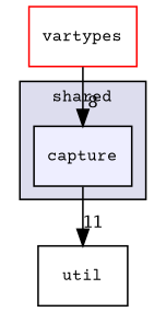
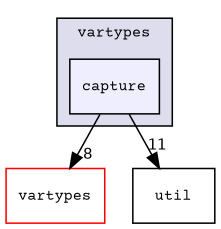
  digraph {
    compound=true
    fontname="Courier Prime"
    node [fontname="Courier Prime" fontsize=10 shape=box style=filled]
    edge [fontname="Courier Prime" labeldistance=1.5 labelfontname=Helvetica labelfontsize=10]
    n1 [fillcolor="#eeeeff" label=capture pencolor=black]
    n2 [color=red fillcolor=white label=vartypes]
    n3 [label=util style=""]
    subgraph cluster_1 {
      bgcolor="#ddddee"
      fontsize=10
-     label=shared
+     label=vartypes
      pencolor=black
      n1
    }
-   n2 -> n1 [headlabel=8]
+   n1 -> n2 [headlabel=8]
    n1 -> n3 [headlabel=11]
  }
